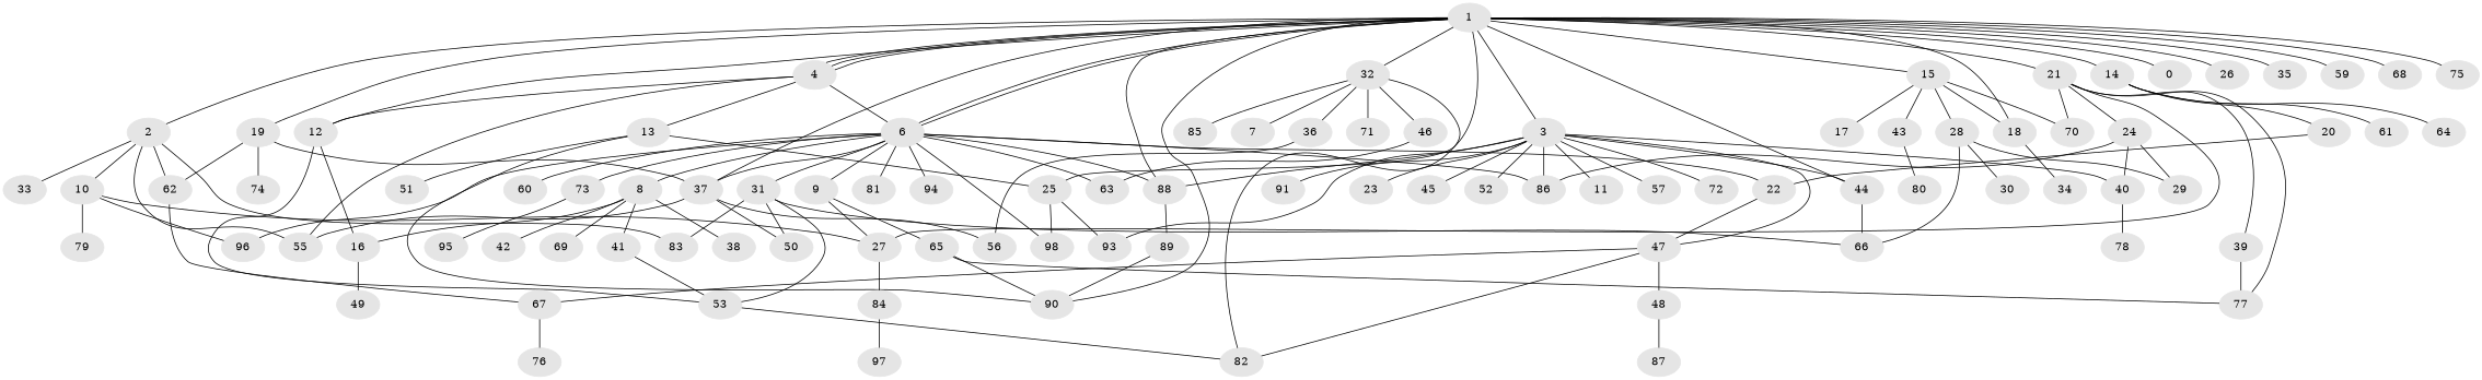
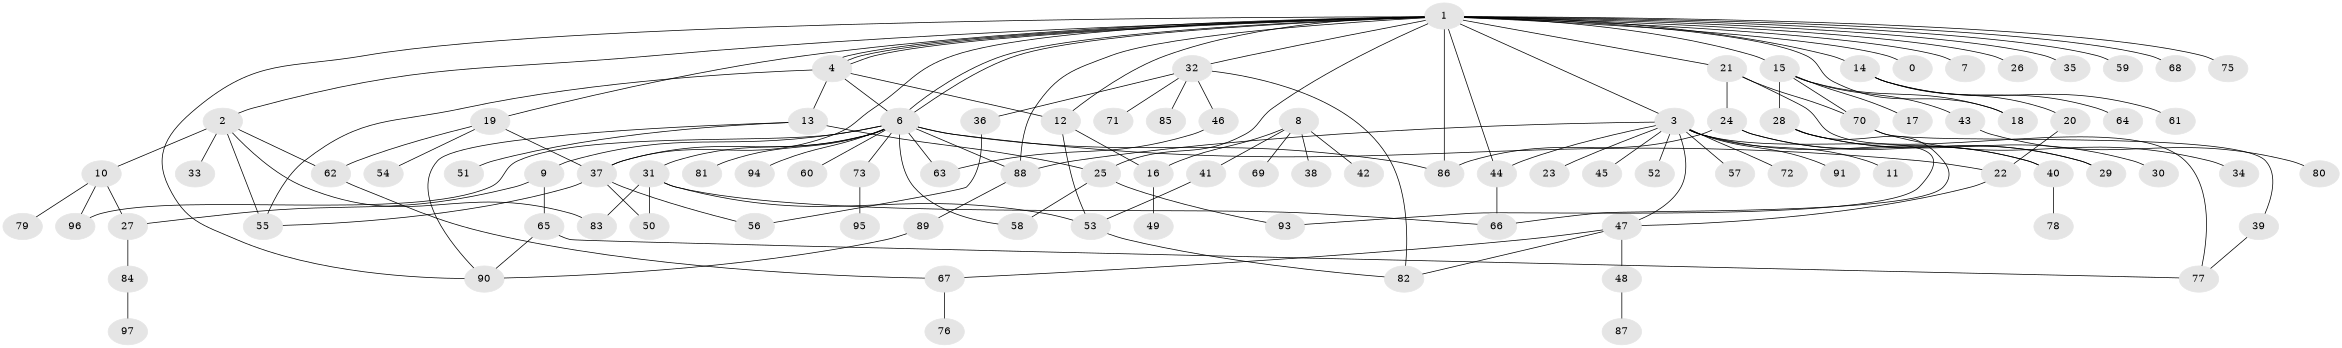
  graph {
    node [color=gray90 style=filled]
    1
    2
    3
    4
    n5 [label=0]
    6
    7
    12
    14
    15
    18
    19
    21
    25
    26
    32
    35
    37
    44
    59
    68
    75
    86
    88
    90
    10
    33
    55
    62
    83
    11
    23
    40
    45
    47
    52
    57
    72
    91
    93
    13
    8
    9
    22
    31
-   58 [label=98]
+   58
    60
    63
    73
    81
    94
    96
    16
    53
    20
    61
    64
    17
    28
    43
    70
    34
-   54 [label=74]
+   54
    27
    24
    39
    77
    36
    46
    71
    82
    85
    50
    56
    66
    89
    79
    67
    78
    48
    51
    38
    41
    42
    69
    65
    95
    49
    84
    29
    30
    80
    n93 [label=97]
    87
    76
    1 -- 2
    1 -- 3
    1 -- 4
    1 -- 4
    1 -- 4
    1 -- n5
    1 -- 6
    1 -- 6
-   32 -- 7
+   1 -- 7
    1 -- 12
    1 -- 14
    1 -- 15
    1 -- 18
    1 -- 19
    1 -- 21
    1 -- 25
    1 -- 26
    1 -- 32
    1 -- 35
    1 -- 37
    1 -- 44
    1 -- 59
    1 -- 68
    1 -- 75
-   3 -- 86
+   1 -- 86
    1 -- 88
    1 -- 90
    2 -- 10
    2 -- 33
    2 -- 55
    2 -- 62
    2 -- 83
    3 -- 44
    3 -- 88
    3 -- 11
    3 -- 23
    3 -- 40
    3 -- 45
    3 -- 47
    3 -- 52
    3 -- 57
    3 -- 72
    3 -- 91
    3 -- 93
    4 -- 6
    4 -- 12
    4 -- 55
    4 -- 13
    6 -- 37
    6 -- 86
    6 -- 88
-   6 -- 8
    6 -- 9
    6 -- 22
    6 -- 31
    6 -- 58
    6 -- 60
    6 -- 63
    6 -- 73
    6 -- 81
    6 -- 94
    6 -- 96
    12 -- 16
    12 -- 53
    14 -- 20
    14 -- 61
    14 -- 64
    15 -- 18
    15 -- 17
    15 -- 28
    15 -- 43
    15 -- 70
-   18 -- 34
+   70 -- 34
    19 -- 37
    19 -- 62
    19 -- 54
    21 -- 70
-   21 -- 27
    21 -- 24
-   21 -- 39
+   70 -- 39
    21 -- 77
    25 -- 93
    25 -- 58
    32 -- 36
    32 -- 46
    32 -- 71
    32 -- 82
    32 -- 85
    37 -- 55
    37 -- 50
    37 -- 56
    44 -- 66
    88 -- 89
    10 -- 96
    10 -- 27
    10 -- 79
    62 -- 67
    40 -- 78
    47 -- 82
    47 -- 67
    47 -- 48
    13 -- 25
    13 -- 90
    13 -- 51
    8 -- 16
    8 -- 38
    8 -- 41
    8 -- 42
    8 -- 69
    9 -- 27
    9 -- 65
    22 -- 47
    31 -- 83
    31 -- 53
    31 -- 50
    31 -- 66
    73 -- 95
    16 -- 49
    53 -- 82
    20 -- 22
    28 -- 66
    28 -- 29
    28 -- 30
    43 -- 80
    27 -- 84
    24 -- 86
    24 -- 40
    24 -- 29
    39 -- 77
    36 -- 56
    46 -- 63
    89 -- 90
    67 -- 76
    48 -- 87
    41 -- 53
    65 -- 90
    65 -- 77
    84 -- n93
  }
